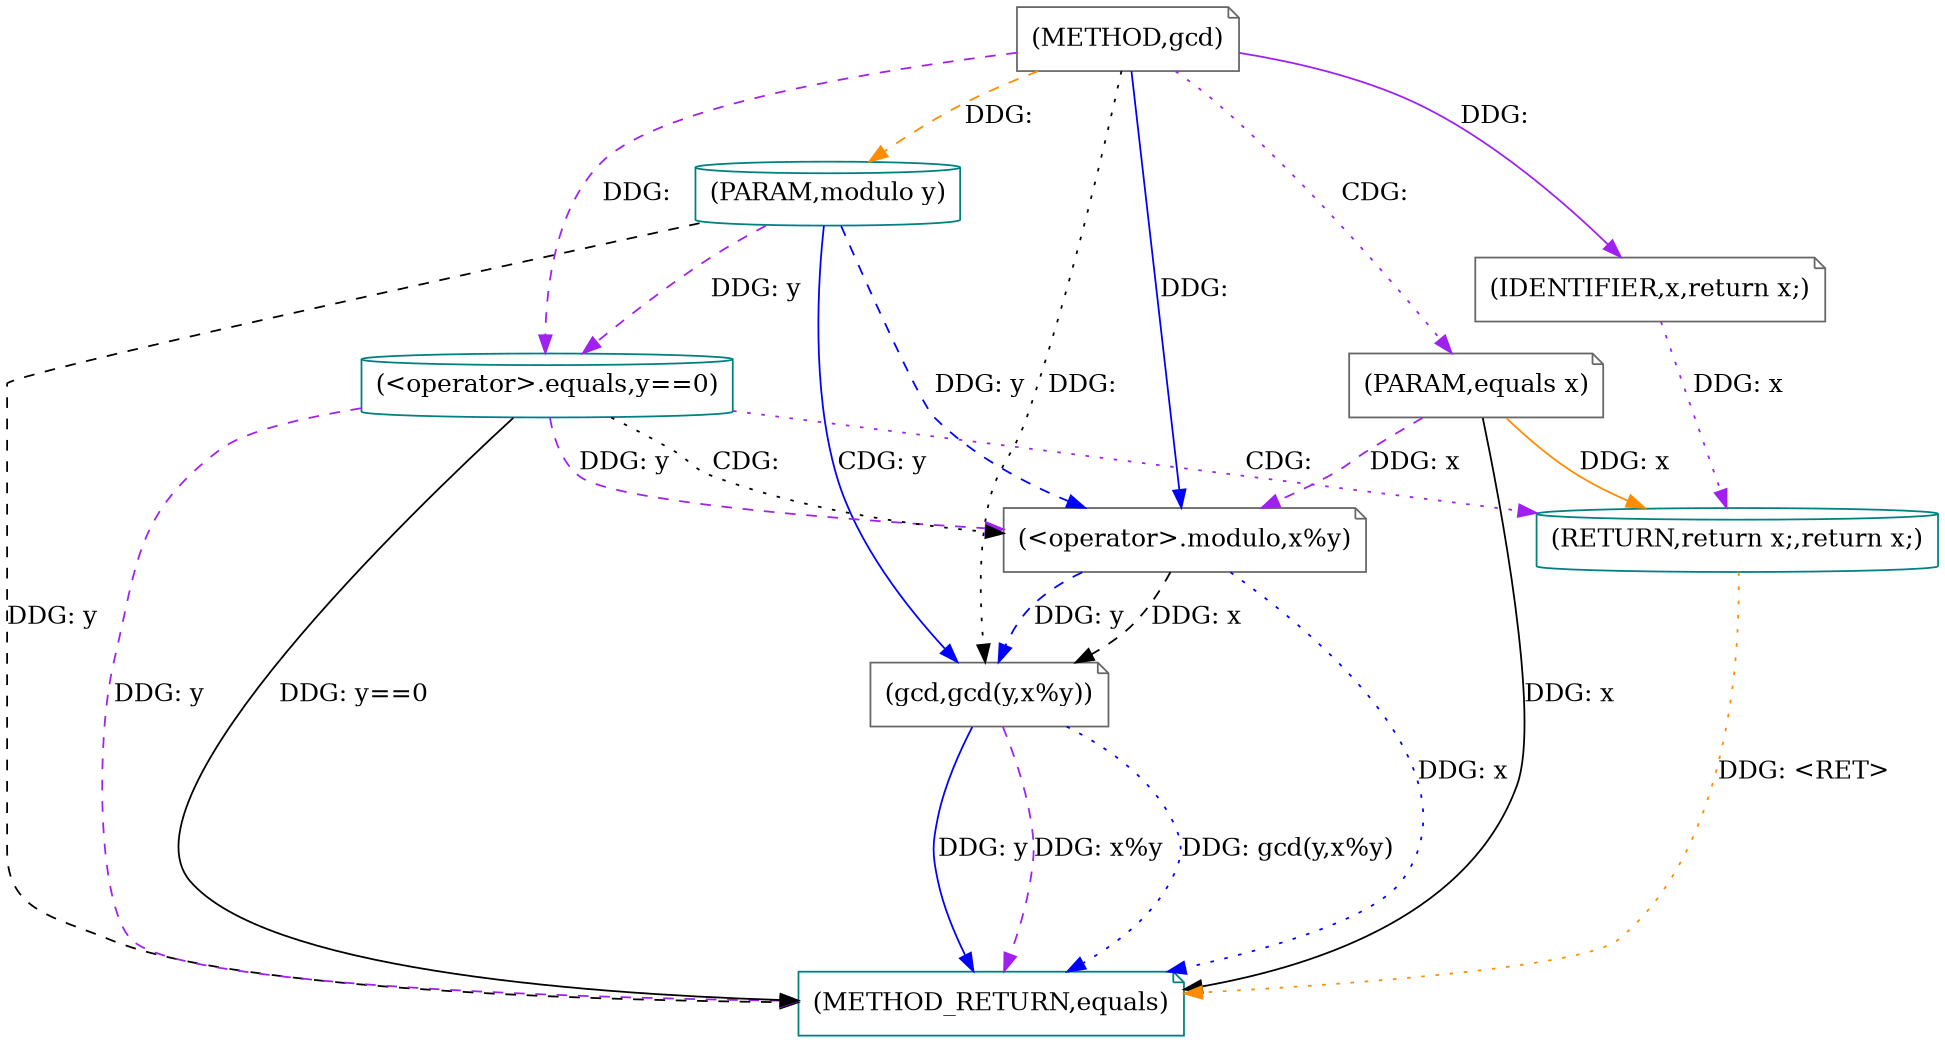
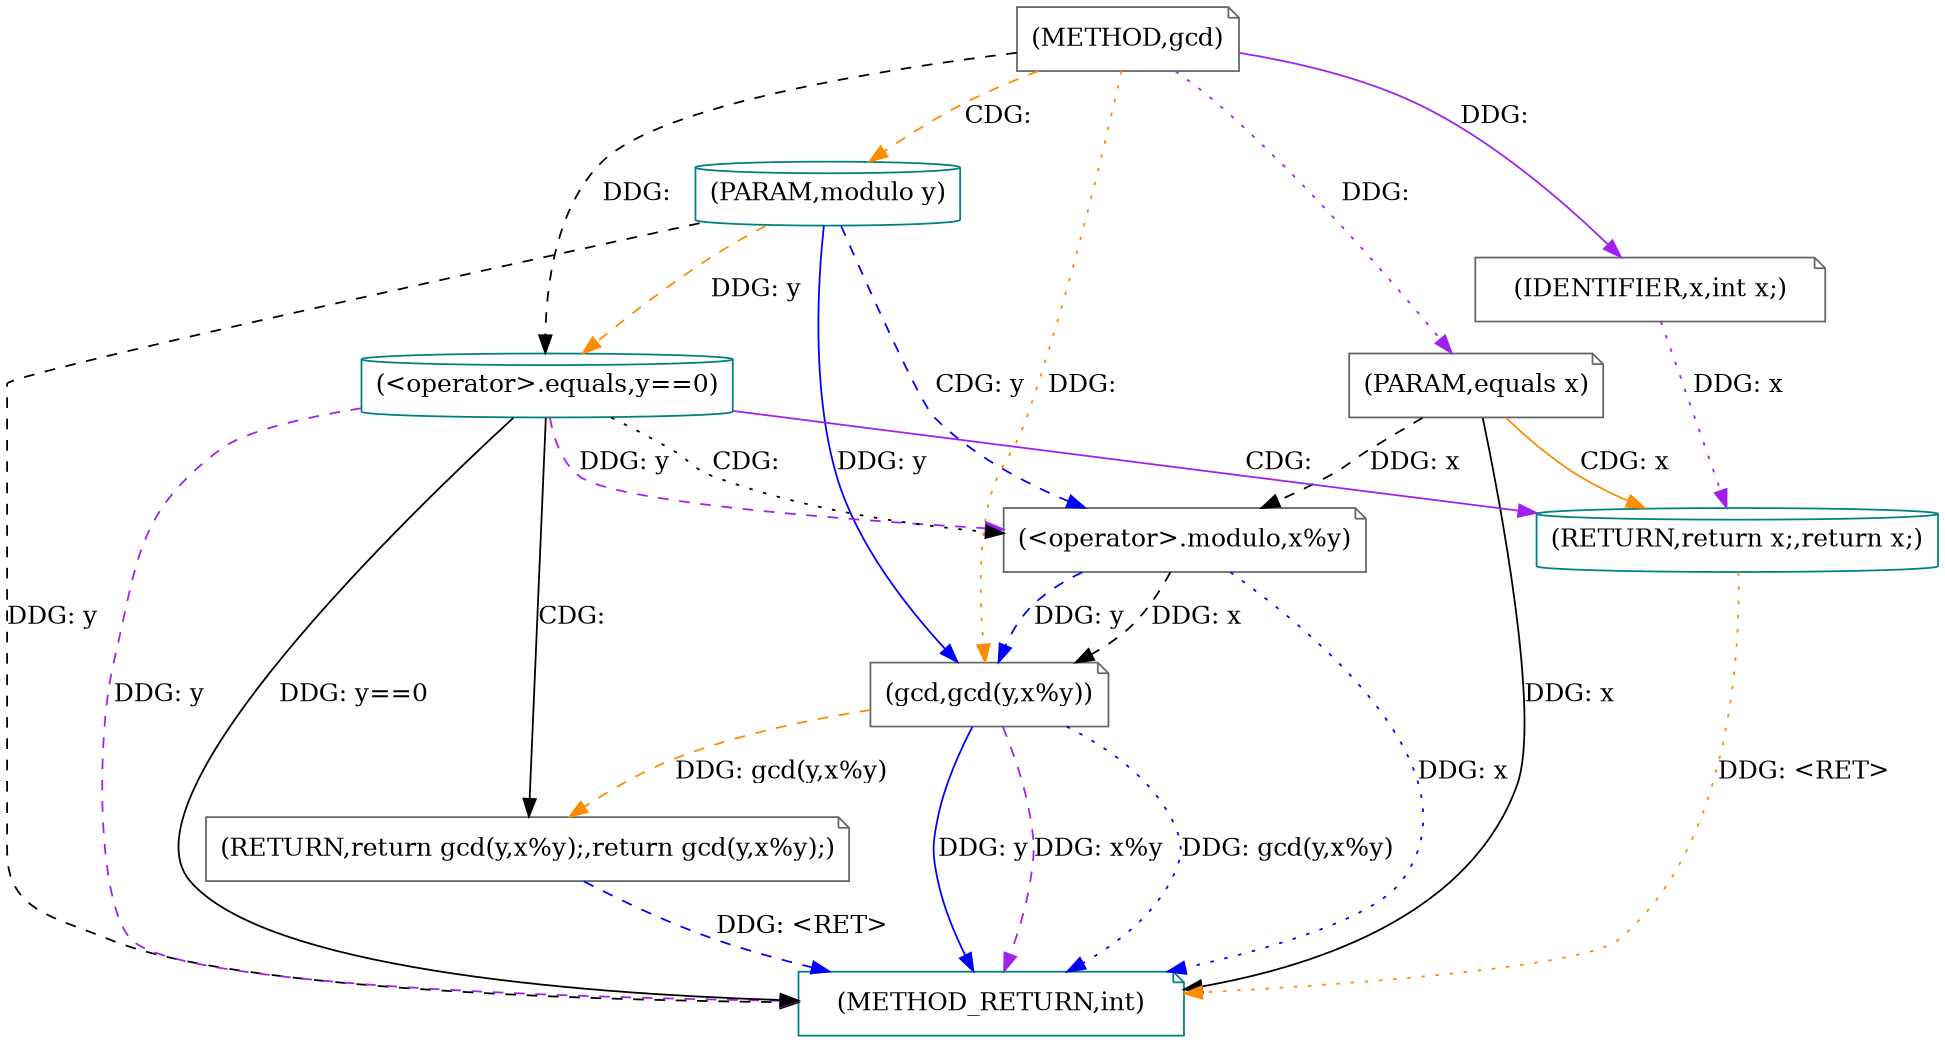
  digraph {
    node [color=gray40 shape=note]
    edge [color=purple style=dashed]
    n1 [label="(METHOD,gcd)"]
    n2 [label="(PARAM,equals x)"]
    n3 [color=teal label="(PARAM,modulo y)" shape=cylinder]
    n4 [color=teal label="(<operator>.equals,y==0)" shape=cylinder]
-   n5 [label="(IDENTIFIER,x,return x;)"]
+   n5 [label="(IDENTIFIER,x,int x;)"]
    n6 [label="(gcd,gcd(y,x%y))"]
    n7 [label="(<operator>.modulo,x%y)"]
-   n8 [color=teal label="(METHOD_RETURN,equals)"]
+   n8 [color=teal label="(METHOD_RETURN,int)"]
    n9 [color=teal label="(RETURN,return x;,return x;)" shape=cylinder]
-   n1 -> n2 [label="CDG: " style=dotted]
-   n1 -> n3 [color=darkorange label="DDG: "]
-   n1 -> n4 [label="DDG: "]
+   n10 [label="(RETURN,return gcd(y,x%y);,return gcd(y,x%y);)"]
+   n1 -> n2 [label="DDG: " style=dotted]
+   n1 -> n3 [color=darkorange label="CDG: "]
+   n1 -> n4 [color=black label="DDG: "]
    n1 -> n5 [label="DDG: " style=solid]
-   n1 -> n6 [color=black label="DDG: " style=dotted]
-   n1 -> n7 [color=blue label="DDG: " style=solid]
-   n2 -> n7 [label="DDG: x"]
+   n1 -> n6 [color=darkorange label="DDG: " style=dotted]
+   n2 -> n7 [color=black label="DDG: x"]
    n2 -> n8 [color=black label="DDG: x" style=solid]
-   n2 -> n9 [color=darkorange label="DDG: x" style=solid]
-   n3 -> n4 [label="DDG: y"]
-   n3 -> n6 [color=blue label="CDG: y" style=solid]
-   n3 -> n7 [color=blue label="DDG: y"]
+   n2 -> n9 [color=darkorange label="CDG: x" style=solid]
+   n3 -> n4 [color=darkorange label="DDG: y"]
+   n3 -> n6 [color=blue label="DDG: y" style=solid]
+   n3 -> n7 [color=blue label="CDG: y"]
    n3 -> n8 [color=black label="DDG: y"]
    n4 -> n7 [label="DDG: y"]
    n4 -> n7 [color=black label="CDG: " style=dotted]
    n4 -> n8 [label="DDG: y"]
    n4 -> n8 [color=black label="DDG: y==0" style=solid]
-   n4 -> n9 [label="CDG: " style=dotted]
+   n4 -> n9 [label="CDG: " style=solid]
+   n4 -> n10 [color=black label="CDG: " style=solid]
    n5 -> n9 [label="DDG: x" style=dotted]
    n6 -> n8 [color=blue label="DDG: y" style=solid]
    n6 -> n8 [label="DDG: x%y"]
    n6 -> n8 [color=blue label="DDG: gcd(y,x%y)" style=dotted]
+   n6 -> n10 [color=darkorange label="DDG: gcd(y,x%y)"]
    n7 -> n6 [color=blue label="DDG: y"]
    n7 -> n6 [color=black label="DDG: x"]
    n7 -> n8 [color=blue label="DDG: x" style=dotted]
    n9 -> n8 [color=darkorange label="DDG: <RET>" style=dotted]
+   n10 -> n8 [color=blue label="DDG: <RET>"]
  }
